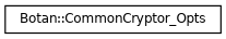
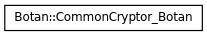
  digraph {
    rankdir=TB
-   n1 [color=black fillcolor=white fontname=Helvetica fontsize=10 height=0.2 label="Botan::CommonCryptor_Opts" shape=record style=filled width=0.4]
+   n1 [color=black fillcolor=white fontname=Helvetica fontsize=10 height=0.2 label="Botan::CommonCryptor_Botan" shape=record style=filled width=0.4]
  }
